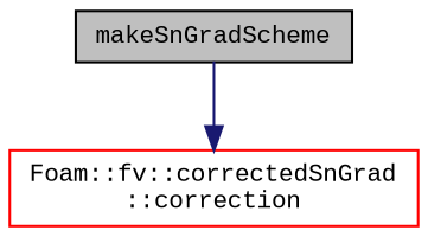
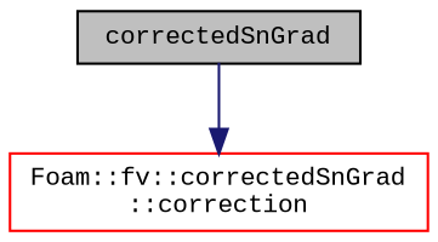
  digraph {
    rankdir=TB
    fontname="Liberation Mono"
    node [fontname="Liberation Mono" fontsize=10 shape=record]
-   n1 [color=black fillcolor=grey75 fontcolor=black height=0.2 label=makeSnGradScheme style=filled width=0.4]
+   n1 [color=black fillcolor=grey75 fontcolor=black height=0.2 label=correctedSnGrad style=filled width=0.4]
    n2 [color=red height=0.2 label="Foam::fv::correctedSnGrad\l::correction" width=0.4]
    n1 -> n2 [color=midnightblue fontname="Liberation Mono" fontsize=10 labelfontname=Helvetica labelfontsize=10 style=solid]
  }
